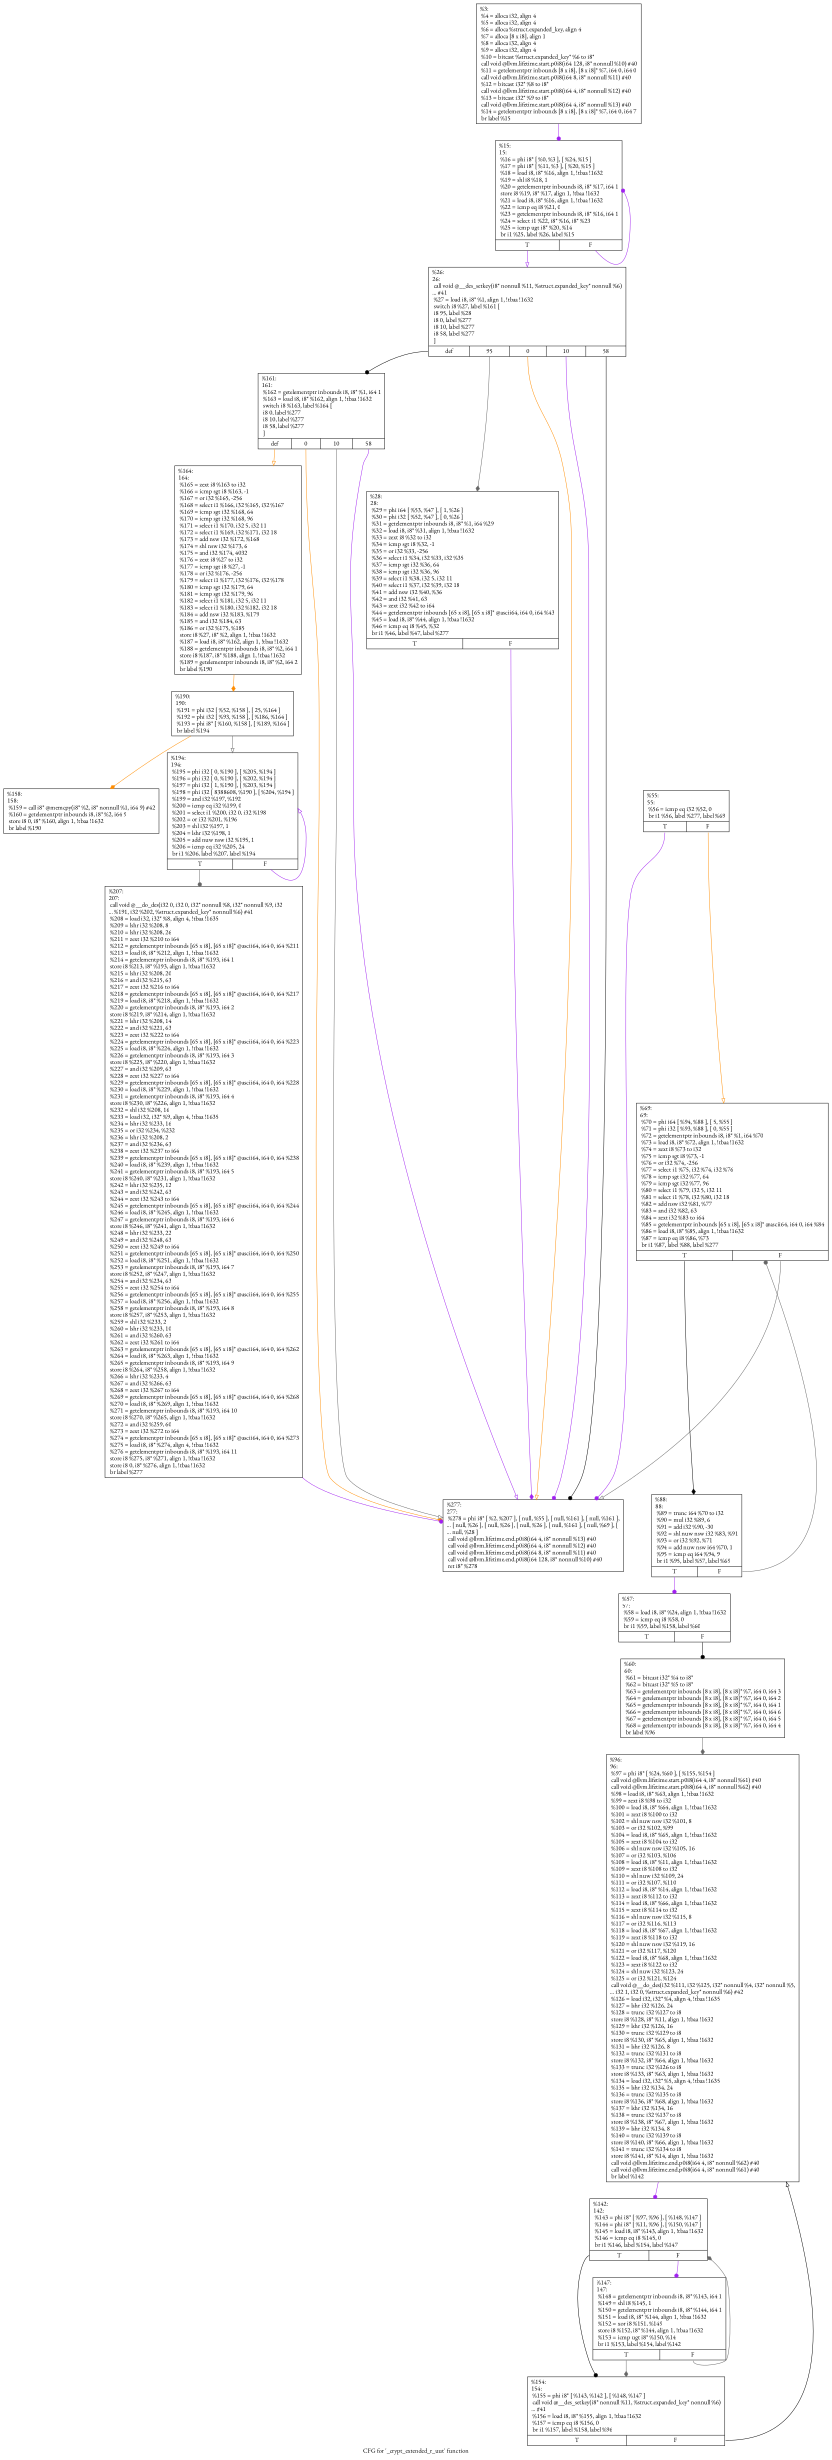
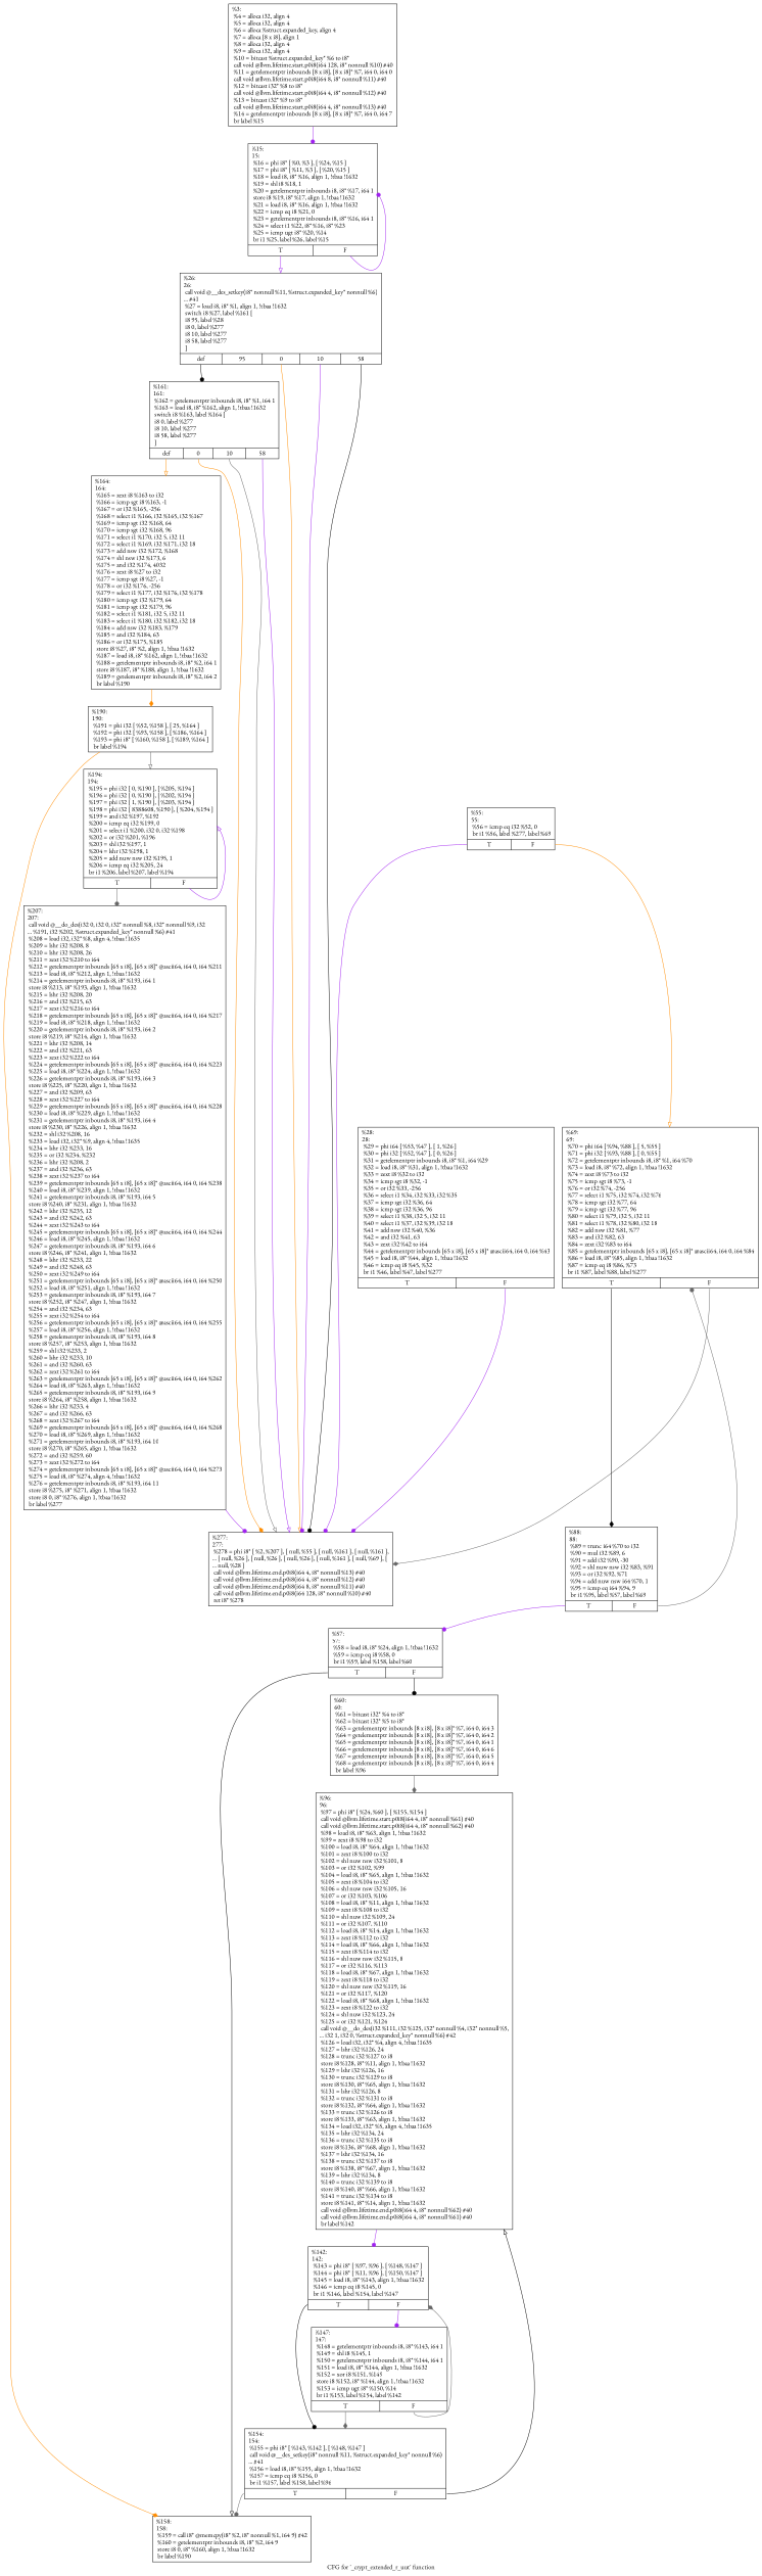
  digraph {
    fontname="EB Garamond"
    label="CFG for '_crypt_extended_r_uut' function"
    node [fontname="EB Garamond" shape=record]
    edge [arrowhead=dot color=purple fontname="EB Garamond" tailport=s1]
    n1 [label="{%3:\l  %4 = alloca i32, align 4\l  %5 = alloca i32, align 4\l  %6 = alloca %struct.expanded_key, align 4\l  %7 = alloca [8 x i8], align 1\l  %8 = alloca i32, align 4\l  %9 = alloca i32, align 4\l  %10 = bitcast %struct.expanded_key* %6 to i8*\l  call void @llvm.lifetime.start.p0i8(i64 128, i8* nonnull %10) #40\l  %11 = getelementptr inbounds [8 x i8], [8 x i8]* %7, i64 0, i64 0\l  call void @llvm.lifetime.start.p0i8(i64 8, i8* nonnull %11) #40\l  %12 = bitcast i32* %8 to i8*\l  call void @llvm.lifetime.start.p0i8(i64 4, i8* nonnull %12) #40\l  %13 = bitcast i32* %9 to i8*\l  call void @llvm.lifetime.start.p0i8(i64 4, i8* nonnull %13) #40\l  %14 = getelementptr inbounds [8 x i8], [8 x i8]* %7, i64 0, i64 7\l  br label %15\l}"]
    n2 [label="{%15:\l15:                                               \l  %16 = phi i8* [ %0, %3 ], [ %24, %15 ]\l  %17 = phi i8* [ %11, %3 ], [ %20, %15 ]\l  %18 = load i8, i8* %16, align 1, !tbaa !1632\l  %19 = shl i8 %18, 1\l  %20 = getelementptr inbounds i8, i8* %17, i64 1\l  store i8 %19, i8* %17, align 1, !tbaa !1632\l  %21 = load i8, i8* %16, align 1, !tbaa !1632\l  %22 = icmp eq i8 %21, 0\l  %23 = getelementptr inbounds i8, i8* %16, i64 1\l  %24 = select i1 %22, i8* %16, i8* %23\l  %25 = icmp ugt i8* %20, %14\l  br i1 %25, label %26, label %15\l|{<s0>T|<s1>F}}"]
    n3 [label="{%26:\l26:                                               \l  call void @__des_setkey(i8* nonnull %11, %struct.expanded_key* nonnull %6)\l... #41\l  %27 = load i8, i8* %1, align 1, !tbaa !1632\l  switch i8 %27, label %161 [\l    i8 95, label %28\l    i8 0, label %277\l    i8 10, label %277\l    i8 58, label %277\l  ]\l|{<s0>def|<s1>95|<s2>0|<s3>10|<s4>58}}"]
    n4 [label="{%161:\l161:                                              \l  %162 = getelementptr inbounds i8, i8* %1, i64 1\l  %163 = load i8, i8* %162, align 1, !tbaa !1632\l  switch i8 %163, label %164 [\l    i8 0, label %277\l    i8 10, label %277\l    i8 58, label %277\l  ]\l|{<s0>def|<s1>0|<s2>10|<s3>58}}"]
    n5 [label="{%28:\l28:                                               \l  %29 = phi i64 [ %53, %47 ], [ 1, %26 ]\l  %30 = phi i32 [ %52, %47 ], [ 0, %26 ]\l  %31 = getelementptr inbounds i8, i8* %1, i64 %29\l  %32 = load i8, i8* %31, align 1, !tbaa !1632\l  %33 = zext i8 %32 to i32\l  %34 = icmp sgt i8 %32, -1\l  %35 = or i32 %33, -256\l  %36 = select i1 %34, i32 %33, i32 %35\l  %37 = icmp sgt i32 %36, 64\l  %38 = icmp sgt i32 %36, 96\l  %39 = select i1 %38, i32 5, i32 11\l  %40 = select i1 %37, i32 %39, i32 18\l  %41 = add nsw i32 %40, %36\l  %42 = and i32 %41, 63\l  %43 = zext i32 %42 to i64\l  %44 = getelementptr inbounds [65 x i8], [65 x i8]* @ascii64, i64 0, i64 %43\l  %45 = load i8, i8* %44, align 1, !tbaa !1632\l  %46 = icmp eq i8 %45, %32\l  br i1 %46, label %47, label %277\l|{<s0>T|<s1>F}}"]
    n6 [label="{%277:\l277:                                              \l  %278 = phi i8* [ %2, %207 ], [ null, %55 ], [ null, %161 ], [ null, %161 ],\l... [ null, %26 ], [ null, %26 ], [ null, %26 ], [ null, %161 ], [ null, %69 ], [\l... null, %28 ]\l  call void @llvm.lifetime.end.p0i8(i64 4, i8* nonnull %13) #40\l  call void @llvm.lifetime.end.p0i8(i64 4, i8* nonnull %12) #40\l  call void @llvm.lifetime.end.p0i8(i64 8, i8* nonnull %11) #40\l  call void @llvm.lifetime.end.p0i8(i64 128, i8* nonnull %10) #40\l  ret i8* %278\l}"]
    n7 [label="{%164:\l164:                                              \l  %165 = zext i8 %163 to i32\l  %166 = icmp sgt i8 %163, -1\l  %167 = or i32 %165, -256\l  %168 = select i1 %166, i32 %165, i32 %167\l  %169 = icmp sgt i32 %168, 64\l  %170 = icmp sgt i32 %168, 96\l  %171 = select i1 %170, i32 5, i32 11\l  %172 = select i1 %169, i32 %171, i32 18\l  %173 = add nsw i32 %172, %168\l  %174 = shl nsw i32 %173, 6\l  %175 = and i32 %174, 4032\l  %176 = zext i8 %27 to i32\l  %177 = icmp sgt i8 %27, -1\l  %178 = or i32 %176, -256\l  %179 = select i1 %177, i32 %176, i32 %178\l  %180 = icmp sgt i32 %179, 64\l  %181 = icmp sgt i32 %179, 96\l  %182 = select i1 %181, i32 5, i32 11\l  %183 = select i1 %180, i32 %182, i32 18\l  %184 = add nsw i32 %183, %179\l  %185 = and i32 %184, 63\l  %186 = or i32 %175, %185\l  store i8 %27, i8* %2, align 1, !tbaa !1632\l  %187 = load i8, i8* %162, align 1, !tbaa !1632\l  %188 = getelementptr inbounds i8, i8* %2, i64 1\l  store i8 %187, i8* %188, align 1, !tbaa !1632\l  %189 = getelementptr inbounds i8, i8* %2, i64 2\l  br label %190\l}"]
    n8 [label="{%190:\l190:                                              \l  %191 = phi i32 [ %52, %158 ], [ 25, %164 ]\l  %192 = phi i32 [ %93, %158 ], [ %186, %164 ]\l  %193 = phi i8* [ %160, %158 ], [ %189, %164 ]\l  br label %194\l}"]
    n9 [label="{%55:\l55:                                               \l  %56 = icmp eq i32 %52, 0\l  br i1 %56, label %277, label %69\l|{<s0>T|<s1>F}}"]
    n10 [label="{%69:\l69:                                               \l  %70 = phi i64 [ %94, %88 ], [ 5, %55 ]\l  %71 = phi i32 [ %93, %88 ], [ 0, %55 ]\l  %72 = getelementptr inbounds i8, i8* %1, i64 %70\l  %73 = load i8, i8* %72, align 1, !tbaa !1632\l  %74 = zext i8 %73 to i32\l  %75 = icmp sgt i8 %73, -1\l  %76 = or i32 %74, -256\l  %77 = select i1 %75, i32 %74, i32 %76\l  %78 = icmp sgt i32 %77, 64\l  %79 = icmp sgt i32 %77, 96\l  %80 = select i1 %79, i32 5, i32 11\l  %81 = select i1 %78, i32 %80, i32 18\l  %82 = add nsw i32 %81, %77\l  %83 = and i32 %82, 63\l  %84 = zext i32 %83 to i64\l  %85 = getelementptr inbounds [65 x i8], [65 x i8]* @ascii64, i64 0, i64 %84\l  %86 = load i8, i8* %85, align 1, !tbaa !1632\l  %87 = icmp eq i8 %86, %73\l  br i1 %87, label %88, label %277\l|{<s0>T|<s1>F}}"]
    n11 [label="{%88:\l88:                                               \l  %89 = trunc i64 %70 to i32\l  %90 = mul i32 %89, 6\l  %91 = add i32 %90, -30\l  %92 = shl nuw nsw i32 %83, %91\l  %93 = or i32 %92, %71\l  %94 = add nuw nsw i64 %70, 1\l  %95 = icmp eq i64 %94, 9\l  br i1 %95, label %57, label %69\l|{<s0>T|<s1>F}}"]
    n12 [label="{%57:\l57:                                               \l  %58 = load i8, i8* %24, align 1, !tbaa !1632\l  %59 = icmp eq i8 %58, 0\l  br i1 %59, label %158, label %60\l|{<s0>T|<s1>F}}"]
    n13 [label="{%158:\l158:                                              \l  %159 = call i8* @memcpy(i8* %2, i8* nonnull %1, i64 9) #42\l  %160 = getelementptr inbounds i8, i8* %2, i64 9\l  store i8 0, i8* %160, align 1, !tbaa !1632\l  br label %190\l}"]
    n14 [label="{%60:\l60:                                               \l  %61 = bitcast i32* %4 to i8*\l  %62 = bitcast i32* %5 to i8*\l  %63 = getelementptr inbounds [8 x i8], [8 x i8]* %7, i64 0, i64 3\l  %64 = getelementptr inbounds [8 x i8], [8 x i8]* %7, i64 0, i64 2\l  %65 = getelementptr inbounds [8 x i8], [8 x i8]* %7, i64 0, i64 1\l  %66 = getelementptr inbounds [8 x i8], [8 x i8]* %7, i64 0, i64 6\l  %67 = getelementptr inbounds [8 x i8], [8 x i8]* %7, i64 0, i64 5\l  %68 = getelementptr inbounds [8 x i8], [8 x i8]* %7, i64 0, i64 4\l  br label %96\l}"]
    n15 [label="{%96:\l96:                                               \l  %97 = phi i8* [ %24, %60 ], [ %155, %154 ]\l  call void @llvm.lifetime.start.p0i8(i64 4, i8* nonnull %61) #40\l  call void @llvm.lifetime.start.p0i8(i64 4, i8* nonnull %62) #40\l  %98 = load i8, i8* %63, align 1, !tbaa !1632\l  %99 = zext i8 %98 to i32\l  %100 = load i8, i8* %64, align 1, !tbaa !1632\l  %101 = zext i8 %100 to i32\l  %102 = shl nuw nsw i32 %101, 8\l  %103 = or i32 %102, %99\l  %104 = load i8, i8* %65, align 1, !tbaa !1632\l  %105 = zext i8 %104 to i32\l  %106 = shl nuw nsw i32 %105, 16\l  %107 = or i32 %103, %106\l  %108 = load i8, i8* %11, align 1, !tbaa !1632\l  %109 = zext i8 %108 to i32\l  %110 = shl nuw i32 %109, 24\l  %111 = or i32 %107, %110\l  %112 = load i8, i8* %14, align 1, !tbaa !1632\l  %113 = zext i8 %112 to i32\l  %114 = load i8, i8* %66, align 1, !tbaa !1632\l  %115 = zext i8 %114 to i32\l  %116 = shl nuw nsw i32 %115, 8\l  %117 = or i32 %116, %113\l  %118 = load i8, i8* %67, align 1, !tbaa !1632\l  %119 = zext i8 %118 to i32\l  %120 = shl nuw nsw i32 %119, 16\l  %121 = or i32 %117, %120\l  %122 = load i8, i8* %68, align 1, !tbaa !1632\l  %123 = zext i8 %122 to i32\l  %124 = shl nuw i32 %123, 24\l  %125 = or i32 %121, %124\l  call void @__do_des(i32 %111, i32 %125, i32* nonnull %4, i32* nonnull %5,\l... i32 1, i32 0, %struct.expanded_key* nonnull %6) #42\l  %126 = load i32, i32* %4, align 4, !tbaa !1635\l  %127 = lshr i32 %126, 24\l  %128 = trunc i32 %127 to i8\l  store i8 %128, i8* %11, align 1, !tbaa !1632\l  %129 = lshr i32 %126, 16\l  %130 = trunc i32 %129 to i8\l  store i8 %130, i8* %65, align 1, !tbaa !1632\l  %131 = lshr i32 %126, 8\l  %132 = trunc i32 %131 to i8\l  store i8 %132, i8* %64, align 1, !tbaa !1632\l  %133 = trunc i32 %126 to i8\l  store i8 %133, i8* %63, align 1, !tbaa !1632\l  %134 = load i32, i32* %5, align 4, !tbaa !1635\l  %135 = lshr i32 %134, 24\l  %136 = trunc i32 %135 to i8\l  store i8 %136, i8* %68, align 1, !tbaa !1632\l  %137 = lshr i32 %134, 16\l  %138 = trunc i32 %137 to i8\l  store i8 %138, i8* %67, align 1, !tbaa !1632\l  %139 = lshr i32 %134, 8\l  %140 = trunc i32 %139 to i8\l  store i8 %140, i8* %66, align 1, !tbaa !1632\l  %141 = trunc i32 %134 to i8\l  store i8 %141, i8* %14, align 1, !tbaa !1632\l  call void @llvm.lifetime.end.p0i8(i64 4, i8* nonnull %62) #40\l  call void @llvm.lifetime.end.p0i8(i64 4, i8* nonnull %61) #40\l  br label %142\l}"]
    n16 [label="{%194:\l194:                                              \l  %195 = phi i32 [ 0, %190 ], [ %205, %194 ]\l  %196 = phi i32 [ 0, %190 ], [ %202, %194 ]\l  %197 = phi i32 [ 1, %190 ], [ %203, %194 ]\l  %198 = phi i32 [ 8388608, %190 ], [ %204, %194 ]\l  %199 = and i32 %197, %192\l  %200 = icmp eq i32 %199, 0\l  %201 = select i1 %200, i32 0, i32 %198\l  %202 = or i32 %201, %196\l  %203 = shl i32 %197, 1\l  %204 = lshr i32 %198, 1\l  %205 = add nuw nsw i32 %195, 1\l  %206 = icmp eq i32 %205, 24\l  br i1 %206, label %207, label %194\l|{<s0>T|<s1>F}}"]
    n17 [label="{%142:\l142:                                              \l  %143 = phi i8* [ %97, %96 ], [ %148, %147 ]\l  %144 = phi i8* [ %11, %96 ], [ %150, %147 ]\l  %145 = load i8, i8* %143, align 1, !tbaa !1632\l  %146 = icmp eq i8 %145, 0\l  br i1 %146, label %154, label %147\l|{<s0>T|<s1>F}}"]
    n18 [label="{%154:\l154:                                              \l  %155 = phi i8* [ %143, %142 ], [ %148, %147 ]\l  call void @__des_setkey(i8* nonnull %11, %struct.expanded_key* nonnull %6)\l... #41\l  %156 = load i8, i8* %155, align 1, !tbaa !1632\l  %157 = icmp eq i8 %156, 0\l  br i1 %157, label %158, label %96\l|{<s0>T|<s1>F}}"]
    n19 [label="{%147:\l147:                                              \l  %148 = getelementptr inbounds i8, i8* %143, i64 1\l  %149 = shl i8 %145, 1\l  %150 = getelementptr inbounds i8, i8* %144, i64 1\l  %151 = load i8, i8* %144, align 1, !tbaa !1632\l  %152 = xor i8 %151, %149\l  store i8 %152, i8* %144, align 1, !tbaa !1632\l  %153 = icmp ugt i8* %150, %14\l  br i1 %153, label %154, label %142\l|{<s0>T|<s1>F}}"]
    n20 [label="{%207:\l207:                                              \l  call void @__do_des(i32 0, i32 0, i32* nonnull %8, i32* nonnull %9, i32\l... %191, i32 %202, %struct.expanded_key* nonnull %6) #41\l  %208 = load i32, i32* %8, align 4, !tbaa !1635\l  %209 = lshr i32 %208, 8\l  %210 = lshr i32 %208, 26\l  %211 = zext i32 %210 to i64\l  %212 = getelementptr inbounds [65 x i8], [65 x i8]* @ascii64, i64 0, i64 %211\l  %213 = load i8, i8* %212, align 1, !tbaa !1632\l  %214 = getelementptr inbounds i8, i8* %193, i64 1\l  store i8 %213, i8* %193, align 1, !tbaa !1632\l  %215 = lshr i32 %208, 20\l  %216 = and i32 %215, 63\l  %217 = zext i32 %216 to i64\l  %218 = getelementptr inbounds [65 x i8], [65 x i8]* @ascii64, i64 0, i64 %217\l  %219 = load i8, i8* %218, align 1, !tbaa !1632\l  %220 = getelementptr inbounds i8, i8* %193, i64 2\l  store i8 %219, i8* %214, align 1, !tbaa !1632\l  %221 = lshr i32 %208, 14\l  %222 = and i32 %221, 63\l  %223 = zext i32 %222 to i64\l  %224 = getelementptr inbounds [65 x i8], [65 x i8]* @ascii64, i64 0, i64 %223\l  %225 = load i8, i8* %224, align 1, !tbaa !1632\l  %226 = getelementptr inbounds i8, i8* %193, i64 3\l  store i8 %225, i8* %220, align 1, !tbaa !1632\l  %227 = and i32 %209, 63\l  %228 = zext i32 %227 to i64\l  %229 = getelementptr inbounds [65 x i8], [65 x i8]* @ascii64, i64 0, i64 %228\l  %230 = load i8, i8* %229, align 1, !tbaa !1632\l  %231 = getelementptr inbounds i8, i8* %193, i64 4\l  store i8 %230, i8* %226, align 1, !tbaa !1632\l  %232 = shl i32 %208, 16\l  %233 = load i32, i32* %9, align 4, !tbaa !1635\l  %234 = lshr i32 %233, 16\l  %235 = or i32 %234, %232\l  %236 = lshr i32 %208, 2\l  %237 = and i32 %236, 63\l  %238 = zext i32 %237 to i64\l  %239 = getelementptr inbounds [65 x i8], [65 x i8]* @ascii64, i64 0, i64 %238\l  %240 = load i8, i8* %239, align 1, !tbaa !1632\l  %241 = getelementptr inbounds i8, i8* %193, i64 5\l  store i8 %240, i8* %231, align 1, !tbaa !1632\l  %242 = lshr i32 %235, 12\l  %243 = and i32 %242, 63\l  %244 = zext i32 %243 to i64\l  %245 = getelementptr inbounds [65 x i8], [65 x i8]* @ascii64, i64 0, i64 %244\l  %246 = load i8, i8* %245, align 1, !tbaa !1632\l  %247 = getelementptr inbounds i8, i8* %193, i64 6\l  store i8 %246, i8* %241, align 1, !tbaa !1632\l  %248 = lshr i32 %233, 22\l  %249 = and i32 %248, 63\l  %250 = zext i32 %249 to i64\l  %251 = getelementptr inbounds [65 x i8], [65 x i8]* @ascii64, i64 0, i64 %250\l  %252 = load i8, i8* %251, align 1, !tbaa !1632\l  %253 = getelementptr inbounds i8, i8* %193, i64 7\l  store i8 %252, i8* %247, align 1, !tbaa !1632\l  %254 = and i32 %234, 63\l  %255 = zext i32 %254 to i64\l  %256 = getelementptr inbounds [65 x i8], [65 x i8]* @ascii64, i64 0, i64 %255\l  %257 = load i8, i8* %256, align 1, !tbaa !1632\l  %258 = getelementptr inbounds i8, i8* %193, i64 8\l  store i8 %257, i8* %253, align 1, !tbaa !1632\l  %259 = shl i32 %233, 2\l  %260 = lshr i32 %233, 10\l  %261 = and i32 %260, 63\l  %262 = zext i32 %261 to i64\l  %263 = getelementptr inbounds [65 x i8], [65 x i8]* @ascii64, i64 0, i64 %262\l  %264 = load i8, i8* %263, align 1, !tbaa !1632\l  %265 = getelementptr inbounds i8, i8* %193, i64 9\l  store i8 %264, i8* %258, align 1, !tbaa !1632\l  %266 = lshr i32 %233, 4\l  %267 = and i32 %266, 63\l  %268 = zext i32 %267 to i64\l  %269 = getelementptr inbounds [65 x i8], [65 x i8]* @ascii64, i64 0, i64 %268\l  %270 = load i8, i8* %269, align 1, !tbaa !1632\l  %271 = getelementptr inbounds i8, i8* %193, i64 10\l  store i8 %270, i8* %265, align 1, !tbaa !1632\l  %272 = and i32 %259, 60\l  %273 = zext i32 %272 to i64\l  %274 = getelementptr inbounds [65 x i8], [65 x i8]* @ascii64, i64 0, i64 %273\l  %275 = load i8, i8* %274, align 4, !tbaa !1632\l  %276 = getelementptr inbounds i8, i8* %193, i64 11\l  store i8 %275, i8* %271, align 1, !tbaa !1632\l  store i8 0, i8* %276, align 1, !tbaa !1632\l  br label %277\l}"]
    n1 -> n2
    n2 -> n2
    n2 -> n3 [arrowhead=onormal tailport=s0]
    n3 -> n4 [color=black tailport=s0]
-   n3 -> n5 [arrowhead=diamond color=gray40]
    n3 -> n6 [arrowhead=onormal color=darkorange tailport=s2]
    n3 -> n6 [tailport=s3]
    n3 -> n6 [color=black tailport=s4]
    n4 -> n6 [arrowhead=diamond color=darkorange]
    n4 -> n6 [arrowhead=onormal color=gray40 tailport=s2]
    n4 -> n6 [arrowhead=onormal tailport=s3]
    n4 -> n7 [arrowhead=onormal color=darkorange tailport=s0]
    n5 -> n6 [arrowhead=diamond]
    n7 -> n8 [arrowhead=diamond color=darkorange]
    n8 -> n13 [arrowhead=diamond color=darkorange]
    n8 -> n16 [arrowhead=onormal color=gray40]
    n9 -> n6 [tailport=s0]
    n9 -> n10 [arrowhead=onormal color=darkorange]
-   n10 -> n6 [arrowhead=onormal color=gray40]
+   n10 -> n6 [arrowhead=diamond color=gray40]
    n10 -> n11 [arrowhead=diamond color=black tailport=s0]
    n11 -> n10 [color=gray40]
    n11 -> n12 [tailport=s0]
+   n12 -> n13 [arrowhead=onormal color=black tailport=s0]
    n12 -> n14 [color=black]
    n14 -> n15 [arrowhead=diamond color=gray40]
    n15 -> n17
    n16 -> n16 [arrowhead=onormal]
    n16 -> n20 [color=gray40 tailport=s0]
    n17 -> n18 [color=black tailport=s0]
    n17 -> n19
+   n18 -> n13 [color=gray40 tailport=s0]
    n18 -> n15 [arrowhead=onormal color=black]
    n19 -> n17 [arrowhead=diamond color=gray40]
    n19 -> n18 [arrowhead=diamond color=gray40 tailport=s0]
    n20 -> n6
  }
